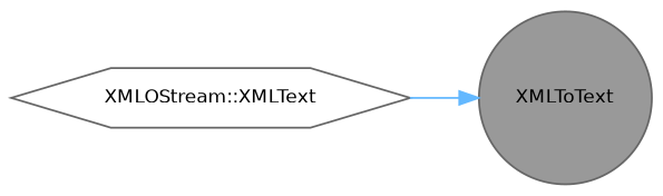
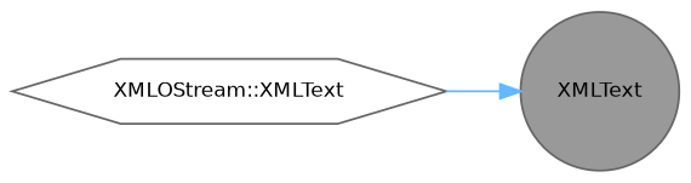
  digraph {
    rankdir=RL
    node [fontname=Helvetica fontsize=10 style=filled]
-   n1 [color=gray40 fillcolor=grey60 fontcolor=black height=0.2 label=XMLToText shape=circle width=0.4]
+   n1 [color=gray40 fillcolor=grey60 fontcolor=black height=0.2 label=XMLText shape=circle width=0.4]
    n2 [color=grey40 fillcolor=white height=0.2 label="XMLOStream::XMLText" shape=hexagon width=0.4]
    n1 -> n2 [color=steelblue1 dir=back fontname=Helvetica fontsize=10 labelfontname=Helvetica labelfontsize=10 style=solid]
  }
